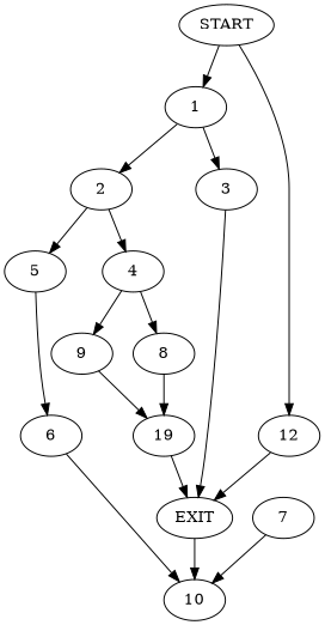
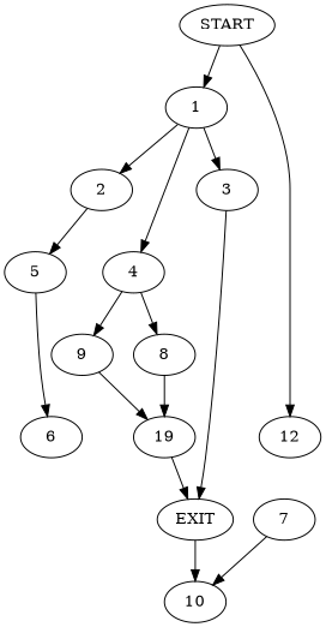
  digraph {
    n1 [label=START]
    1
    12
    2
    3
    n6 [label=EXIT]
    10
    4
    5
    8
    9
    6
    n13 [label=19]
    7
    n1 -> 1
    n1 -> 12
    1 -> 2
    1 -> 3
-   12 -> n6
-   2 -> 4
+   1 -> 4
    2 -> 5
    3 -> n6
    n6 -> 10
    4 -> 8
    4 -> 9
    5 -> 6
    8 -> n13
    9 -> n13
-   6 -> 10
    n13 -> n6
    7 -> 10
  }
